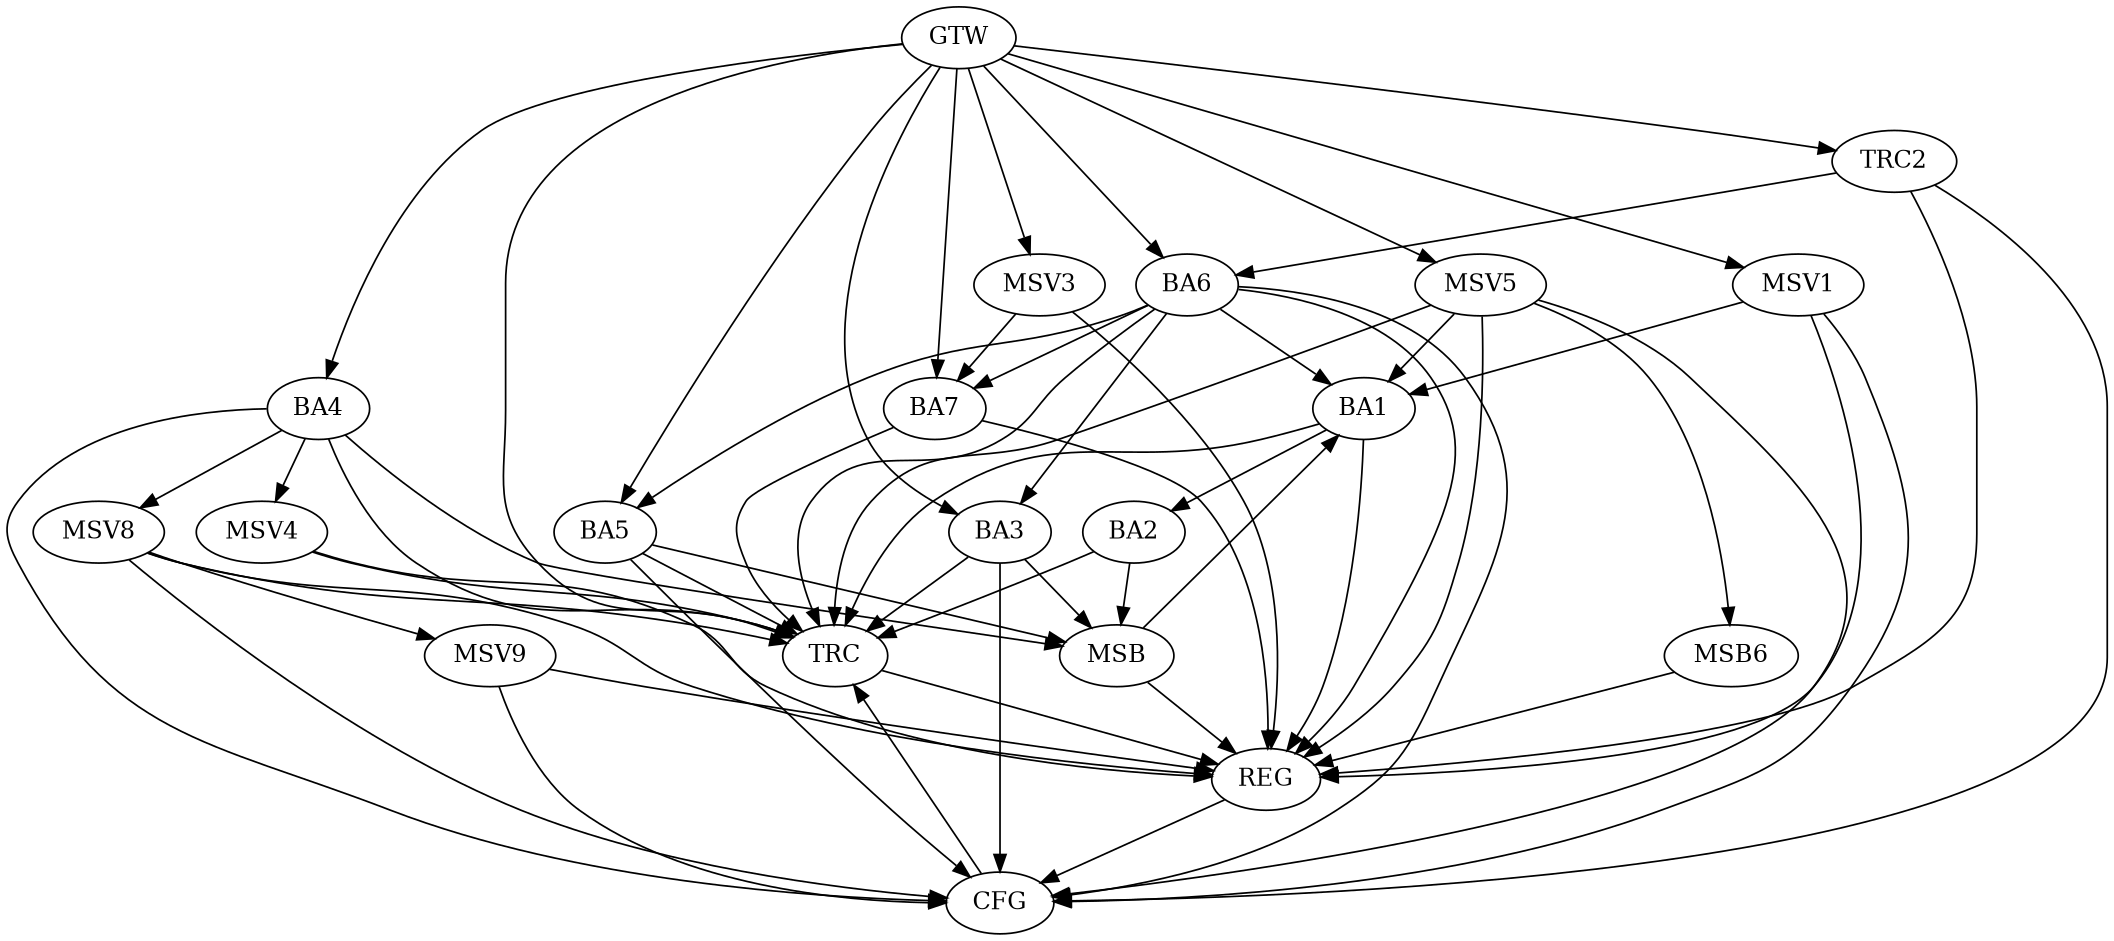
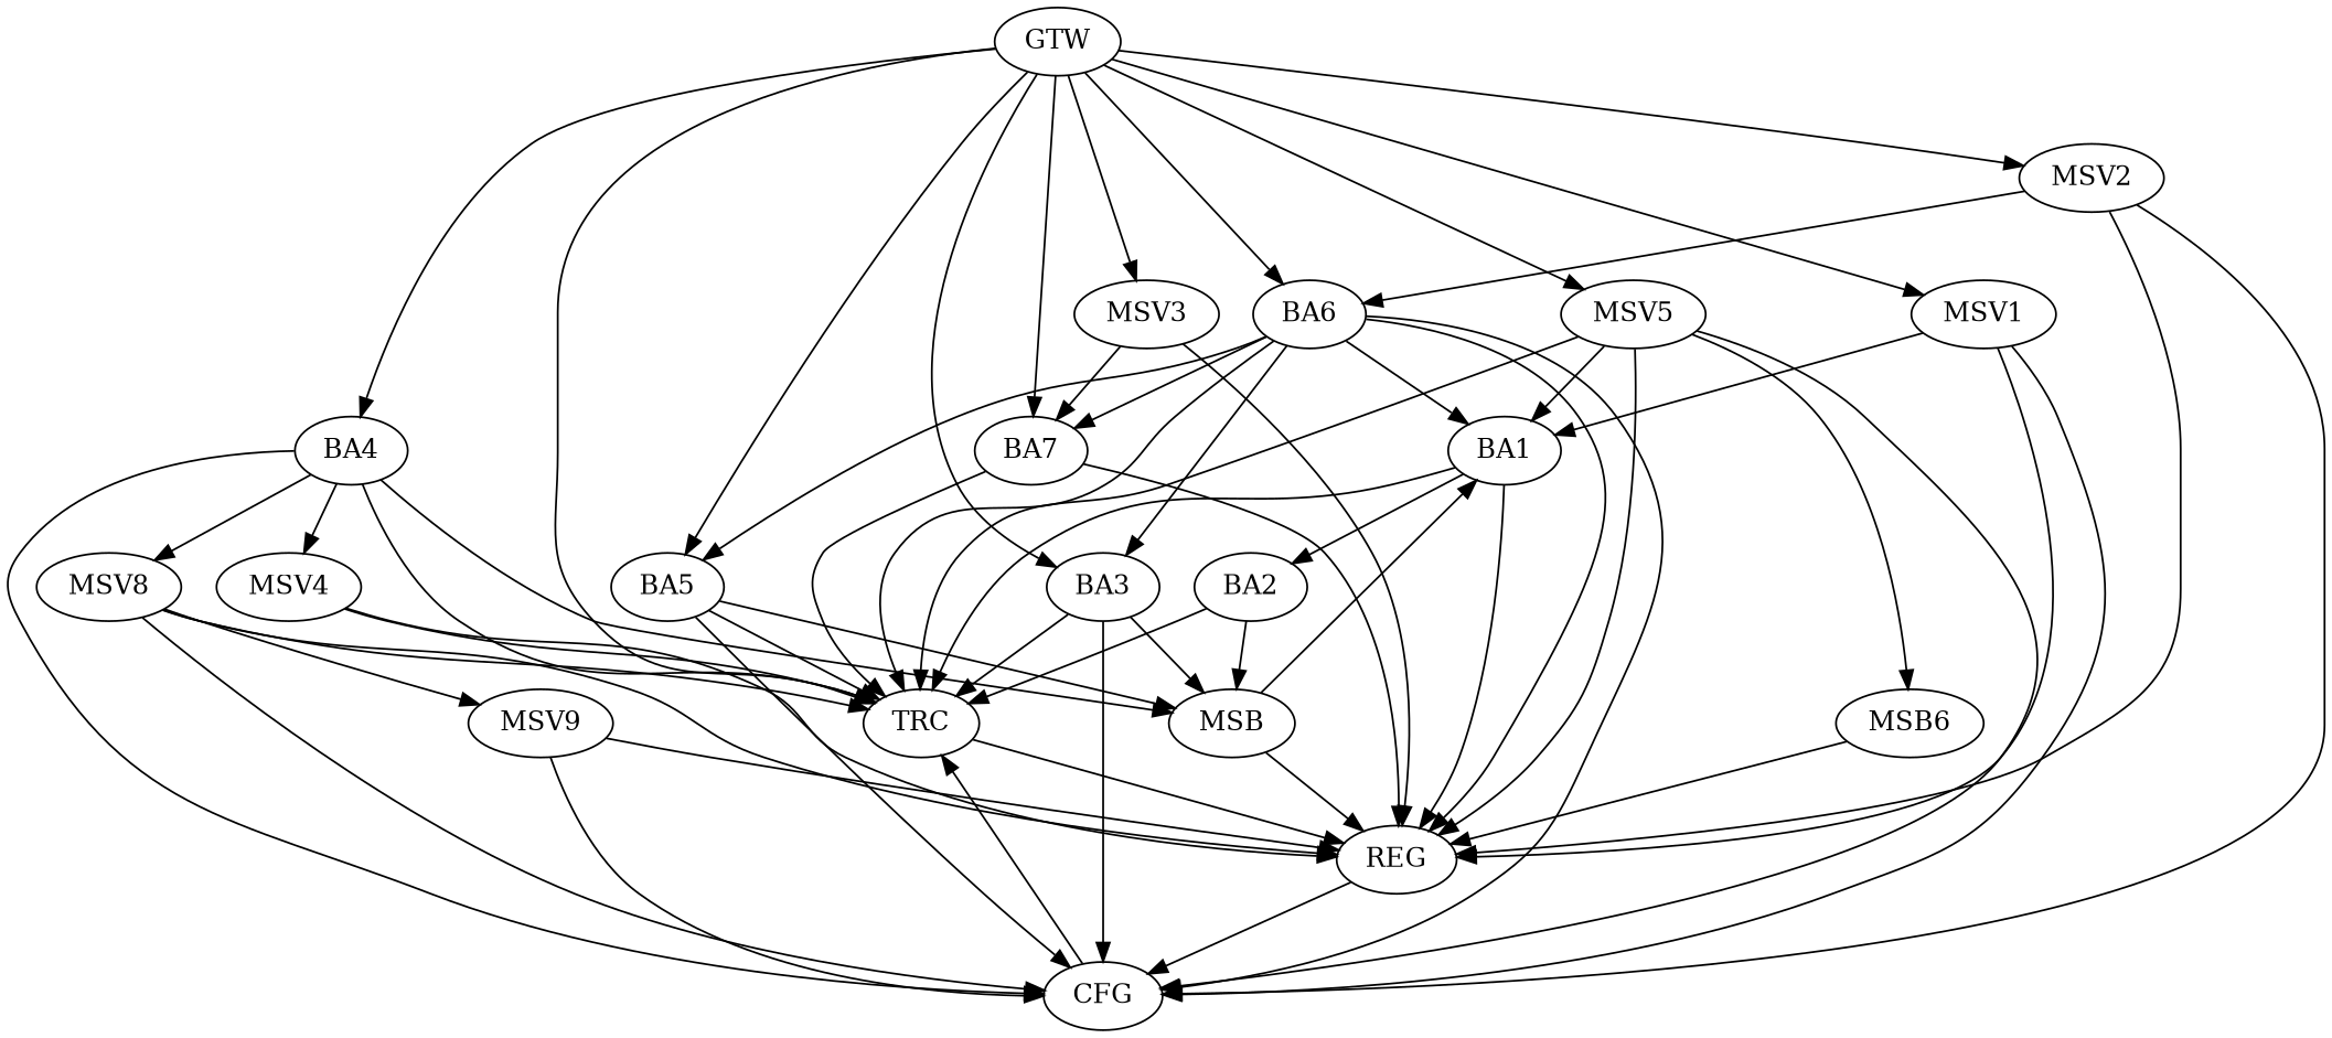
  strict digraph {
    n1 [label=BA1]
    n2 [label=BA2]
    n3 [label=REG]
    n4 [label=TRC]
    n5 [label=MSB]
    n6 [label=CFG]
    n7 [label=BA3]
    n8 [label=BA4]
    n9 [label=MSV4]
    n10 [label=MSV8]
    n11 [label=MSV9]
    n12 [label=BA5]
    n13 [label=BA6]
    n14 [label=BA7]
    n15 [label=GTW]
    n16 [label=MSV1]
-   n17 [label=TRC2]
+   n17 [label=MSV2]
    n18 [label=MSV3]
    n19 [label=MSV5]
    n20 [label=MSB6]
    n1 -> n2
    n1 -> n3
    n1 -> n4
    n2 -> n4
    n2 -> n5
    n3 -> n6
    n4 -> n3
    n5 -> n1
    n5 -> n3
    n6 -> n4
    n7 -> n4
    n7 -> n5
    n7 -> n6
    n8 -> n4
    n8 -> n5
    n8 -> n6
    n8 -> n9
    n8 -> n10
    n9 -> n3
    n9 -> n4
    n10 -> n3
    n10 -> n4
    n10 -> n6
    n10 -> n11
    n11 -> n3
    n11 -> n6
    n12 -> n4
    n12 -> n5
    n12 -> n6
    n13 -> n1
    n13 -> n3
    n13 -> n4
    n13 -> n6
    n13 -> n7
    n13 -> n12
    n13 -> n14
    n14 -> n3
    n14 -> n4
    n15 -> n4
    n15 -> n7
    n15 -> n8
    n15 -> n12
    n15 -> n13
    n15 -> n14
    n15 -> n16
    n15 -> n17
    n15 -> n18
    n15 -> n19
    n16 -> n1
    n16 -> n3
    n16 -> n6
    n17 -> n3
    n17 -> n6
    n17 -> n13
    n18 -> n3
    n18 -> n14
    n19 -> n1
    n19 -> n3
    n19 -> n4
    n19 -> n6
    n19 -> n20
    n20 -> n3
  }
